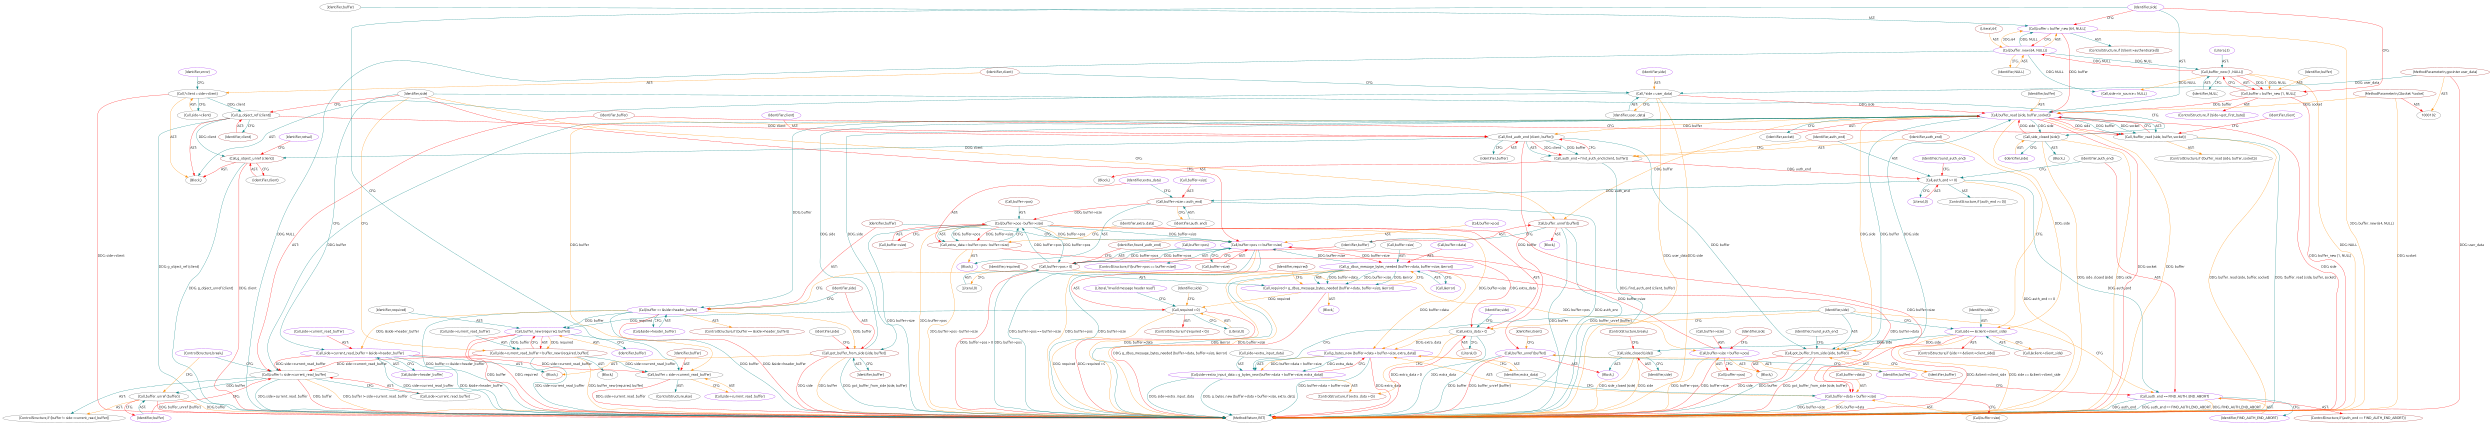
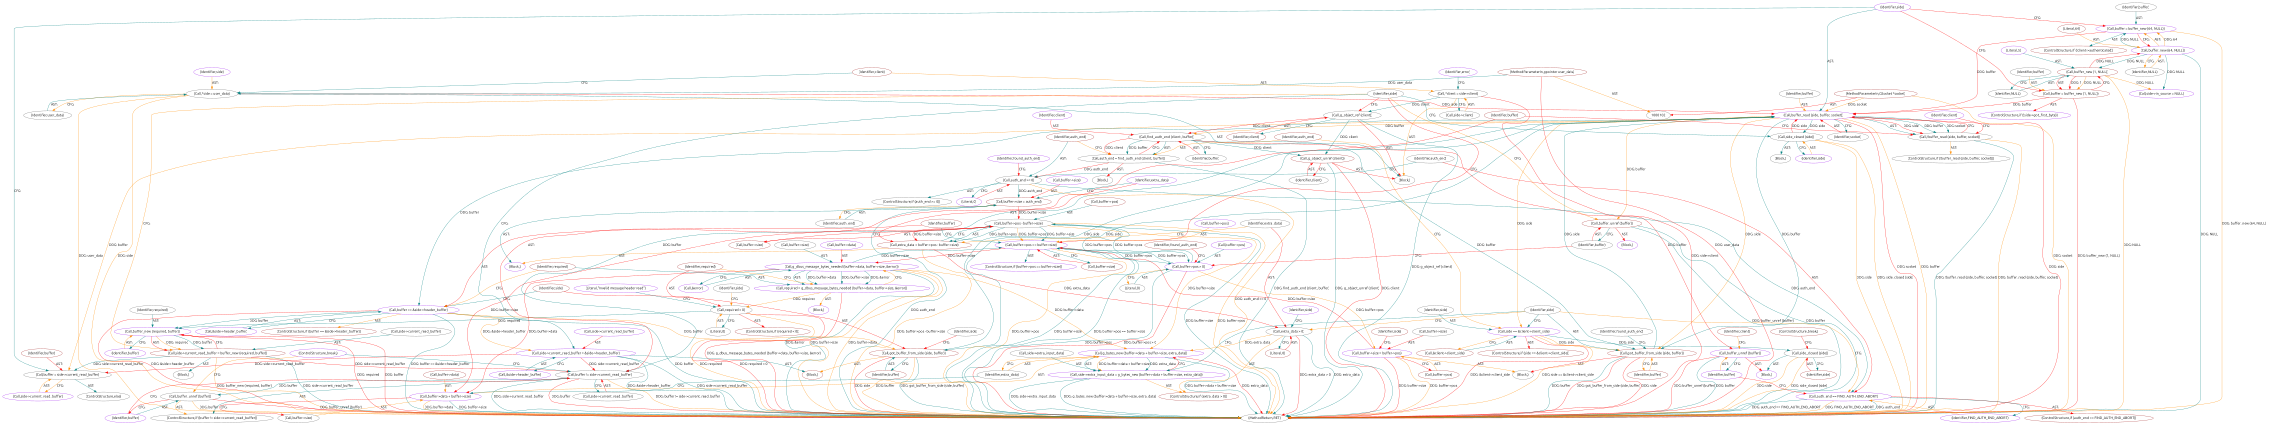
  digraph {
    fontname=Ubuntu
    node [color=gray40 fontname=Ubuntu]
    edge [color=teal fontname=Ubuntu]
    n1 [label="(Call,buffer = side->current_read_buffer)"]
    n2 [label="(MethodReturn,RET)"]
    n3 [color=purple label="(Call,side->current_read_buffer)"]
    n4 [label="(ControlStructure,else)"]
    n5 [color=purple label="(Call,buffer_read (side, buffer, socket))"]
    n6 [label="(Call,buffer != side->current_read_buffer)"]
    n7 [label="(Call,find_auth_end (client, buffer))"]
    n8 [color=brown label="(Call,got_buffer_from_side (side, buffer))"]
    n9 [color=purple label="(Call,side == &client->client_side)"]
    n10 [label="(Call,side_closed (side))"]
    n11 [color=brown label="(Call,got_buffer_from_side (side, buffer))"]
    n12 [color=purple label="(Call,buffer == &side->header_buffer)"]
    n13 [label="(Call,!buffer_read (side, buffer, socket))"]
    n14 [color=brown label="(Call,buffer_unref (buffer))"]
    n15 [label="(Identifier,socket)"]
    n16 [color=brown label="(Call,side->current_read_buffer = buffer_new (required, buffer))"]
    n17 [color=purple label="(Call,buffer_new (required, buffer))"]
    n18 [label="(Block,)"]
    n19 [color=purple label="(Identifier,buffer)"]
    n20 [label="(Call,buffer_unref (buffer))"]
    n21 [label="(ControlStructure,if (buffer != side->current_read_buffer))"]
    n22 [label="(Call,side->current_read_buffer)"]
    n23 [label="(Call,required < 0)"]
    n24 [label="(Literal,0)"]
    n25 [color=brown label="(ControlStructure,if (required < 0))"]
    n26 [color=purple label="(Call,required = g_dbus_message_bytes_needed (buffer->data, buffer->size, &error))"]
    n27 [color=purple label="(Call,g_dbus_message_bytes_needed (buffer->data, buffer->size, &error))"]
    n28 [color=purple label="(Block,)"]
    n29 [color=purple label="(Call,buffer->pos == buffer->size)"]
    n30 [color=purple label="(Call,g_bytes_new (buffer->data + buffer->size, extra_data))"]
    n31 [color=purple label="(Call,buffer->data + buffer->size)"]
    n32 [color=purple label="(Call,&error)"]
-   n33 [color=brown label="(Call,buffer->pos > 0)"]
+   n33 [color=purple label="(Call,buffer->pos > 0)"]
    n34 [color=purple label="(ControlStructure,if (buffer->pos == buffer->size))"]
    n35 [color=brown label="(Call,buffer->size)"]
    n36 [color=purple label="(Call,side->extra_input_data = g_bytes_new (buffer->data + buffer->size, extra_data))"]
    n37 [label="(Identifier,extra_data)"]
    n38 [label="(Call,buffer->size)"]
    n39 [label="(Call,buffer->pos - buffer->size)"]
    n40 [color=purple label="(Call,buffer->size = buffer->pos)"]
    n41 [label="(Literal,0)"]
    n42 [color=brown label="(Call,extra_data = buffer->pos - buffer->size)"]
    n43 [color=brown label="(Call,buffer->size)"]
    n44 [label="(Block,)"]
    n45 [color=brown label="(Call,buffer->pos)"]
    n46 [color=purple label="(Block,)"]
    n47 [label="(Call,extra_data > 0)"]
    n48 [color=brown label="(Call,buffer->size = auth_end)"]
    n49 [label="(Identifier,auth_end)"]
    n50 [label="(Call,auth_end >= 0)"]
    n51 [color=purple label="(Call,auth_end == FIND_AUTH_END_ABORT)"]
    n52 [color=purple label="(Literal,0)"]
    n53 [label="(ControlStructure,if (auth_end >= 0))"]
    n54 [color=brown label="(ControlStructure,if (auth_end == FIND_AUTH_END_ABORT))"]
    n55 [color=purple label="(Identifier,FIND_AUTH_END_ABORT)"]
    n56 [label="(Call,auth_end = find_auth_end (client, buffer))"]
    n57 [label="(Block,)"]
    n58 [color=purple label="(Call,buffer_unref (buffer))"]
    n59 [color=brown label="(Call,g_object_unref (client))"]
    n60 [label="(Identifier,buffer)"]
    n61 [color=brown label="(Identifier,buffer)"]
    n62 [color=purple label="(Block,)"]
    n63 [color=purple label="(Identifier,buffer)"]
    n64 [label="(Block,)"]
    n65 [label="(Identifier,client)"]
    n66 [label="(Call,g_object_ref (client))"]
    n67 [color=brown label="(Identifier,client)"]
    n68 [label="(Call,*client = side->client)"]
    n69 [label="(Call,side->client)"]
    n70 [label="(Call,side_closed (side))"]
    n71 [color=brown label="(ControlStructure,if (side == &client->client_side))"]
    n72 [color=brown label="(Call,&client->client_side)"]
    n73 [label="(Block,)"]
    n74 [color=purple label="(Identifier,side)"]
    n75 [color=brown label="(Identifier,buffer)"]
    n76 [color=brown label="(Block,)"]
    n77 [color=purple label="(Call,side->current_read_buffer = &side->header_buffer)"]
    n78 [color=purple label="(Call,&side->header_buffer)"]
    n79 [color=brown label="(ControlStructure,if (buffer == &side->header_buffer))"]
    n80 [label="(ControlStructure,if (!buffer_read (side, buffer, socket)))"]
    n81 [label="(Identifier,buffer)"]
    n82 [color=purple label="(Block,)"]
    n83 [color=brown label="(Identifier,side)"]
    n84 [label="(Call,*side = user_data)"]
    n85 [label="(Identifier,user_data)"]
    n86 [color=brown label="(MethodParameterIn,gpointer user_data)"]
    1000102
    n88 [color=purple label="(Call,&side->header_buffer)"]
    n89 [color=purple label="(Call,buffer = buffer_new (64, NULL))"]
    n90 [color=purple label="(Call,buffer_new (64, NULL))"]
    n91 [color=brown label="(ControlStructure,if (!client->authenticated))"]
    n92 [color=brown label="(Call,buffer_new (1, NULL))"]
    n93 [color=purple label="(Call,side->in_source = NULL)"]
    n94 [label="(Identifier,NULL)"]
    n95 [color=brown label="(Call,buffer = buffer_new (1, NULL))"]
    n96 [label="(Identifier,NULL)"]
    n97 [color=purple label="(ControlStructure,if (!side->got_first_byte))"]
    n98 [color=brown label="(MethodParameterIn,GSocket *socket)"]
    n99 [color=purple label="(Identifier,buffer)"]
    n100 [color=brown label="(ControlStructure,if (extra_data > 0))"]
    n101 [color=brown label="(Literal,0)"]
    n102 [color=brown label="(Call,buffer->pos)"]
    n103 [label="(Identifier,extra_data)"]
    n104 [color=purple label="(ControlStructure,break;)"]
    n105 [color=brown label="(Identifier,found_auth_end)"]
    n106 [color=brown label="(Identifier,auth_end)"]
    n107 [label="(Identifier,buffer)"]
    n108 [label="(Identifier,side)"]
    n109 [label="(Identifier,auth_end)"]
    n110 [label="(Call,buffer->size)"]
    n111 [color=purple label="(Identifier,found_auth_end)"]
    n112 [color=purple label="(Call,side->current_read_buffer)"]
    n113 [color=purple label="(Call,buffer->data)"]
    n114 [color=brown label="(Identifier,side)"]
    n115 [label="(Identifier,side)"]
    n116 [color=purple label="(Call,buffer->pos)"]
    n117 [color=purple label="(Identifier,side)"]
    n118 [color=purple label="(Literal,5)"]
    n119 [color=brown label="(Identifier,buffer)"]
    n120 [label="(Identifier,buffer)"]
    n121 [color=brown label="(Identifier,client)"]
    n122 [color=brown label="(Identifier,side)"]
    n123 [color=brown label="(ControlStructure,break;)"]
    n124 [label="(Identifier,side)"]
    n125 [color=purple label="(Identifier,side)"]
    n126 [label="(Call,side->extra_input_data)"]
    n127 [label="(Identifier,buffer)"]
    n128 [label="(Identifier,side)"]
    n129 [color=brown label="(Identifier,auth_end)"]
    n130 [color=purple label="(Identifier,client)"]
    n131 [color=purple label="(Identifier,error)"]
    n132 [color=brown label="(Identifier,buffer)"]
    n133 [label="(Identifier,found_auth_end)"]
    n134 [color=brown label="(Identifier,buffer)"]
    n135 [color=purple label="(Identifier,extra_data)"]
    n136 [color=purple label="(Identifier,side)"]
    n137 [label="(Call,buffer->size)"]
    n138 [label="(Identifier,side)"]
    n139 [color=brown label="(Literal,64)"]
    n140 [color=brown label="(Identifier,required)"]
    n141 [color=purple label="(Identifier,client)"]
    n142 [label="(Identifier,required)"]
    n143 [color=brown label="(Call,buffer->data)"]
    n144 [color=purple label="(Call,buffer->size)"]
-   n145 [color=purple label="(Identifier,retval)"]
    n146 [color=purple label="(Literal,\"Invalid message header read\")"]
    n147 [color=brown label="(Identifier,client)"]
    n148 [label="(Call,side->current_read_buffer)"]
    n149 [color=brown label="(Identifier,required)"]
    n150 [color=purple label="(Call,buffer->pos)"]
-   n1 -> n2 [color=red label="DDG: side->current_read_buffer"]
    n1 -> n3 [color=darkorange label="CFG: "]
    n1 -> n4 [label="AST: "]
    n3 -> n1 [color=darkorange label="AST: "]
    n5 -> n1 [color=darkorange label="DDG: buffer"]
    n5 -> n2 [color=red label="DDG: side"]
    n5 -> n2 [color=red label="DDG: socket"]
    n5 -> n2 [color=darkorange label="DDG: buffer"]
    n5 -> n6 [label="DDG: buffer"]
    n5 -> n7 [color=darkorange label="DDG: buffer"]
    n5 -> n8 [color=darkorange label="DDG: side"]
    n5 -> n8 [label="DDG: buffer"]
    n5 -> n9 [color=darkorange label="DDG: side"]
    n5 -> n10 [label="DDG: side"]
    n5 -> n11 [label="DDG: side"]
    n5 -> n12 [label="DDG: buffer"]
    n5 -> n13 [label="AST: "]
    n5 -> n13 [color=red label="DDG: side"]
    n5 -> n13 [label="DDG: buffer"]
    n5 -> n13 [label="DDG: socket"]
    n5 -> n14 [color=darkorange label="DDG: buffer"]
    n5 -> n15 [label="CFG: "]
    n6 -> n2 [color=darkorange label="DDG: buffer != side->current_read_buffer"]
    n6 -> n2 [label="DDG: side->current_read_buffer"]
    n6 -> n2 [color=red label="DDG: buffer"]
    n6 -> n20 [label="DDG: buffer"]
    n6 -> n21 [label="AST: "]
    n6 -> n22 [label="CFG: "]
    n7 -> n8 [label="DDG: buffer"]
    n7 -> n56 [label="AST: "]
    n7 -> n56 [color=red label="DDG: client"]
    n7 -> n56 [label="DDG: buffer"]
    n7 -> n58 [color=red label="DDG: buffer"]
    n7 -> n59 [label="DDG: client"]
    n7 -> n60 [label="CFG: "]
    n8 -> n2 [color=red label="DDG: got_buffer_from_side (side, buffer)"]
    n8 -> n2 [color=red label="DDG: side"]
    n8 -> n2 [label="DDG: buffer"]
    n8 -> n5 [label="DDG: side"]
    n8 -> n44 [color=red label="AST: "]
    n8 -> n61 [color=darkorange label="CFG: "]
    n9 -> n2 [color=red label="DDG: &client->client_side"]
    n9 -> n2 [color=darkorange label="DDG: side == &client->client_side"]
    n9 -> n8 [color=darkorange label="DDG: side"]
    n9 -> n70 [label="DDG: side"]
    n9 -> n71 [color=red label="AST: "]
    n9 -> n72 [color=darkorange label="CFG: "]
    n10 -> n2 [color=darkorange label="DDG: side"]
    n10 -> n2 [color=darkorange label="DDG: side_closed (side)"]
    n10 -> n5 [color=red label="DDG: side"]
    n10 -> n73 [label="AST: "]
    n10 -> n74 [label="CFG: "]
    n11 -> n2 [color=red label="DDG: side"]
    n11 -> n2 [color=darkorange label="DDG: buffer"]
    n11 -> n2 [label="DDG: got_buffer_from_side (side, buffer)"]
    n11 -> n5 [label="DDG: side"]
    n11 -> n75 [label="CFG: "]
    n11 -> n76 [color=darkorange label="AST: "]
    n12 -> n2 [color=red label="DDG: &side->header_buffer"]
    n12 -> n2 [label="DDG: buffer == &side->header_buffer"]
    n12 -> n2 [label="DDG: buffer"]
    n12 -> n11 [color=darkorange label="DDG: buffer"]
    n12 -> n17 [label="DDG: buffer"]
    n12 -> n77 [color=darkorange label="DDG: &side->header_buffer"]
    n12 -> n78 [label="CFG: "]
    n12 -> n79 [color=darkorange label="AST: "]
    n13 -> n2 [color=darkorange label="DDG: buffer_read (side, buffer, socket)"]
    n13 -> n2 [label="DDG: !buffer_read (side, buffer, socket)"]
    n13 -> n5 [color=red label="CFG: "]
    n13 -> n80 [color=darkorange label="AST: "]
    n14 -> n2 [label="DDG: buffer"]
    n14 -> n2 [label="DDG: buffer_unref (buffer)"]
    n14 -> n81 [label="CFG: "]
    n14 -> n82 [color=red label="AST: "]
    n15 -> n5 [color=red label="AST: "]
    n16 -> n1 [label="DDG: side->current_read_buffer"]
    n16 -> n2 [label="DDG: side->current_read_buffer"]
    n16 -> n2 [color=darkorange label="DDG: buffer_new (required, buffer)"]
    n16 -> n6 [color=red label="DDG: side->current_read_buffer"]
    n16 -> n17 [color=red label="CFG: "]
    n16 -> n18 [label="AST: "]
    n17 -> n2 [color=red label="DDG: required"]
    n17 -> n2 [color=red label="DDG: buffer"]
    n17 -> n16 [color=red label="AST: "]
    n17 -> n16 [color=darkorange label="DDG: required"]
    n17 -> n16 [label="DDG: buffer"]
    n17 -> n19 [label="CFG: "]
    n19 -> n17 [color=darkorange label="AST: "]
    n20 -> n2 [color=red label="DDG: buffer_unref (buffer)"]
    n20 -> n2 [color=darkorange label="DDG: buffer"]
    n20 -> n21 [color=darkorange label="AST: "]
    n20 -> n99 [color=red label="CFG: "]
    n22 -> n6 [color=red label="AST: "]
    n23 -> n2 [color=red label="DDG: required < 0"]
    n23 -> n2 [color=darkorange label="DDG: required"]
    n23 -> n17 [label="DDG: required"]
    n23 -> n24 [label="CFG: "]
    n23 -> n25 [color=red label="AST: "]
    n24 -> n23 [color=darkorange label="AST: "]
    n26 -> n2 [color=red label="DDG: g_dbus_message_bytes_needed (buffer->data, buffer->size, &error)"]
    n26 -> n23 [color=darkorange label="DDG: required"]
    n26 -> n27 [color=darkorange label="CFG: "]
    n26 -> n28 [color=darkorange label="AST: "]
    n27 -> n2 [label="DDG: &error"]
    n27 -> n2 [color=darkorange label="DDG: buffer->size"]
    n27 -> n2 [color=darkorange label="DDG: buffer->data"]
    n27 -> n26 [label="AST: "]
    n27 -> n26 [label="DDG: buffer->data"]
    n27 -> n26 [label="DDG: buffer->size"]
    n27 -> n26 [label="DDG: &error"]
    n27 -> n29 [label="DDG: buffer->size"]
    n27 -> n30 [color=darkorange label="DDG: buffer->data"]
    n27 -> n31 [color=red label="DDG: buffer->data"]
    n27 -> n32 [label="CFG: "]
    n29 -> n2 [label="DDG: buffer->size"]
    n29 -> n2 [label="DDG: buffer->pos == buffer->size"]
    n29 -> n2 [color=darkorange label="DDG: buffer->pos"]
    n29 -> n27 [color=red label="DDG: buffer->size"]
    n29 -> n33 [label="DDG: buffer->pos"]
    n29 -> n34 [label="AST: "]
    n29 -> n35 [label="CFG: "]
    n30 -> n2 [label="DDG: buffer->data + buffer->size"]
    n30 -> n2 [color=red label="DDG: extra_data"]
    n30 -> n36 [label="AST: "]
    n30 -> n36 [color=darkorange label="DDG: buffer->data + buffer->size"]
    n30 -> n36 [label="DDG: extra_data"]
    n30 -> n37 [color=darkorange label="CFG: "]
    n31 -> n2 [color=darkorange label="DDG: buffer->data"]
    n31 -> n2 [label="DDG: buffer->size"]
    n31 -> n30 [color=darkorange label="AST: "]
    n31 -> n38 [color=red label="CFG: "]
    n32 -> n27 [label="AST: "]
    n33 -> n2 [label="DDG: buffer->pos"]
    n33 -> n2 [color=red label="DDG: buffer->pos > 0"]
    n33 -> n29 [label="DDG: buffer->pos"]
    n33 -> n39 [label="DDG: buffer->pos"]
    n33 -> n40 [color=darkorange label="DDG: buffer->pos"]
    n33 -> n41 [color=darkorange label="CFG: "]
    n35 -> n29 [color=red label="AST: "]
    n36 -> n2 [label="DDG: side->extra_input_data"]
    n36 -> n2 [label="DDG: g_bytes_new (buffer->data + buffer->size, extra_data)"]
    n36 -> n30 [color=red label="CFG: "]
    n36 -> n100 [color=darkorange label="AST: "]
    n37 -> n30 [color=darkorange label="AST: "]
    n37 -> n31 [label="CFG: "]
    n38 -> n31 [color=darkorange label="AST: "]
    n39 -> n2 [label="DDG: buffer->size"]
    n39 -> n2 [color=darkorange label="DDG: buffer->pos"]
    n39 -> n29 [color=darkorange label="DDG: buffer->pos"]
    n39 -> n29 [label="DDG: buffer->size"]
    n39 -> n30 [color=darkorange label="DDG: buffer->size"]
    n39 -> n31 [color=red label="DDG: buffer->size"]
    n39 -> n33 [label="DDG: buffer->pos"]
    n39 -> n42 [label="AST: "]
    n39 -> n42 [label="DDG: buffer->pos"]
    n39 -> n42 [color=red label="DDG: buffer->size"]
    n39 -> n43 [color=red label="CFG: "]
    n40 -> n2 [color=darkorange label="DDG: buffer->pos"]
    n40 -> n2 [color=red label="DDG: buffer->size"]
    n40 -> n29 [color=red label="DDG: buffer->size"]
    n40 -> n44 [color=darkorange label="AST: "]
    n40 -> n45 [color=red label="CFG: "]
    n41 -> n33 [label="AST: "]
    n42 -> n2 [color=darkorange label="DDG: buffer->pos - buffer->size"]
    n42 -> n39 [label="CFG: "]
    n42 -> n46 [color=darkorange label="AST: "]
    n42 -> n47 [color=red label="DDG: extra_data"]
    n43 -> n39 [color=red label="AST: "]
    n45 -> n40 [color=darkorange label="AST: "]
    n47 -> n2 [label="DDG: extra_data"]
    n47 -> n2 [color=red label="DDG: extra_data > 0"]
    n47 -> n30 [color=darkorange label="DDG: extra_data"]
-   n47 -> n100 [color=darkorange label="CFG: "]
+   n47 -> n100 [color=darkorange label="AST: "]
    n47 -> n101 [label="CFG: "]
    n48 -> n2 [label="DDG: auth_end"]
    n48 -> n39 [color=red label="DDG: buffer->size"]
    n48 -> n46 [label="AST: "]
    n48 -> n49 [color=darkorange label="CFG: "]
    n49 -> n48 [label="AST: "]
    n50 -> n2 [color=darkorange label="DDG: auth_end >= 0"]
    n50 -> n48 [label="DDG: auth_end"]
    n50 -> n51 [label="DDG: auth_end"]
    n50 -> n52 [label="CFG: "]
    n50 -> n53 [label="AST: "]
    n51 -> n2 [label="DDG: auth_end"]
    n51 -> n2 [label="DDG: auth_end == FIND_AUTH_END_ABORT"]
    n51 -> n2 [color=darkorange label="DDG: FIND_AUTH_END_ABORT"]
    n51 -> n54 [color=red label="AST: "]
    n51 -> n55 [label="CFG: "]
    n52 -> n50 [color=red label="AST: "]
    n55 -> n51 [color=darkorange label="AST: "]
    n56 -> n2 [label="DDG: find_auth_end (client, buffer)"]
    n56 -> n7 [color=red label="CFG: "]
    n56 -> n50 [color=red label="DDG: auth_end"]
    n56 -> n57 [color=red label="AST: "]
    n58 -> n2 [color=red label="DDG: buffer_unref (buffer)"]
    n58 -> n2 [label="DDG: buffer"]
    n58 -> n62 [color=red label="AST: "]
    n58 -> n63 [label="CFG: "]
    n59 -> n2 [color=red label="DDG: client"]
    n59 -> n2 [label="DDG: g_object_unref (client)"]
    n59 -> n64 [color=red label="AST: "]
    n59 -> n65 [color=red label="CFG: "]
    n60 -> n7 [color=red label="AST: "]
    n61 -> n8 [color=darkorange label="AST: "]
    n63 -> n51 [color=red label="CFG: "]
    n63 -> n58 [color=darkorange label="AST: "]
    n65 -> n59 [color=red label="AST: "]
    n66 -> n2 [label="DDG: g_object_ref (client)"]
    n66 -> n7 [color=red label="DDG: client"]
    n66 -> n59 [label="DDG: client"]
    n66 -> n64 [color=red label="AST: "]
    n66 -> n67 [label="CFG: "]
    n67 -> n66 [color=red label="AST: "]
    n68 -> n2 [color=red label="DDG: side->client"]
    n68 -> n64 [color=darkorange label="AST: "]
    n68 -> n66 [label="DDG: client"]
    n68 -> n69 [label="CFG: "]
    n69 -> n68 [color=darkorange label="AST: "]
    n70 -> n2 [color=darkorange label="DDG: side"]
    n70 -> n2 [color=darkorange label="DDG: side_closed (side)"]
    n70 -> n62 [label="AST: "]
    n70 -> n83 [label="CFG: "]
    n72 -> n9 [label="AST: "]
    n74 -> n10 [color=darkorange label="AST: "]
    n75 -> n11 [label="AST: "]
    n77 -> n1 [color=red label="DDG: side->current_read_buffer"]
    n77 -> n2 [label="DDG: &side->header_buffer"]
    n77 -> n2 [label="DDG: side->current_read_buffer"]
    n77 -> n6 [color=red label="DDG: side->current_read_buffer"]
    n77 -> n76 [label="AST: "]
    n77 -> n88 [label="CFG: "]
    n78 -> n12 [label="AST: "]
    n81 -> n14 [color=red label="AST: "]
    n81 -> n33 [color=red label="CFG: "]
    n83 -> n70 [color=red label="AST: "]
    n84 -> n2 [color=darkorange label="DDG: user_data"]
    n84 -> n2 [color=darkorange label="DDG: side"]
    n84 -> n5 [color=red label="DDG: side"]
    n84 -> n64 [label="AST: "]
    n84 -> n85 [color=darkorange label="CFG: "]
    n85 -> n84 [label="AST: "]
    n86 -> n2 [color=red label="DDG: user_data"]
    n86 -> n84 [label="DDG: user_data"]
    n86 -> 1000102 [color=darkorange label="AST: "]
    n88 -> n77 [label="AST: "]
    n89 -> n2 [color=darkorange label="DDG: buffer_new (64, NULL)"]
    n89 -> n5 [color=red label="DDG: buffer"]
    n89 -> n90 [color=red label="CFG: "]
    n89 -> n91 [label="AST: "]
    n90 -> n2 [label="DDG: NULL"]
    n90 -> n89 [color=darkorange label="AST: "]
    n90 -> n89 [color=darkorange label="DDG: 64"]
    n90 -> n89 [label="DDG: NULL"]
    n90 -> n92 [label="DDG: NULL"]
    n90 -> n93 [label="DDG: NULL"]
    n90 -> n94 [color=darkorange label="CFG: "]
    n92 -> n2 [color=darkorange label="DDG: NULL"]
    n92 -> n90 [color=red label="DDG: NULL"]
    n92 -> n93 [color=darkorange label="DDG: NULL"]
    n92 -> n95 [color=red label="AST: "]
    n92 -> n95 [color=red label="DDG: 1"]
    n92 -> n95 [color=darkorange label="DDG: NULL"]
    n92 -> n96 [label="CFG: "]
    n94 -> n90 [color=darkorange label="AST: "]
    n95 -> n2 [color=red label="DDG: buffer_new (1, NULL)"]
    n95 -> n5 [color=red label="DDG: buffer"]
    n95 -> n92 [color=red label="CFG: "]
    n95 -> n97 [color=red label="AST: "]
    n96 -> n92 [label="AST: "]
    n98 -> n2 [color=darkorange label="DDG: socket"]
    n98 -> n5 [color=darkorange label="DDG: socket"]
    n98 -> 1000102 [color=red label="AST: "]
    n99 -> n6 [color=red label="CFG: "]
    n99 -> n20 [label="AST: "]
    n101 -> n47 [color=red label="AST: "]
    n102 -> n39 [label="AST: "]
    n103 -> n42 [color=darkorange label="CFG: "]
    n103 -> n47 [color=red label="AST: "]
    n104 -> n6 [label="CFG: "]
    n104 -> n20 [color=darkorange label="CFG: "]
    n105 -> n33 [color=red label="CFG: "]
    n106 -> n9 [color=darkorange label="CFG: "]
    n106 -> n56 [color=darkorange label="AST: "]
    n107 -> n5 [color=darkorange label="AST: "]
    n108 -> n8 [label="AST: "]
    n108 -> n9 [label="CFG: "]
    n108 -> n36 [label="CFG: "]
    n108 -> n47 [color=darkorange label="CFG: "]
    n108 -> n51 [color=darkorange label="CFG: "]
    n109 -> n50 [label="CFG: "]
    n109 -> n51 [color=red label="AST: "]
    n110 -> n40 [color=red label="AST: "]
    n111 -> n50 [color=red label="CFG: "]
    n112 -> n77 [color=red label="AST: "]
    n113 -> n27 [color=red label="AST: "]
    n114 -> n11 [color=red label="AST: "]
    n114 -> n12 [label="CFG: "]
    n115 -> n11 [color=red label="CFG: "]
    n116 -> n33 [label="AST: "]
    n117 -> n47 [label="CFG: "]
    n118 -> n92 [label="AST: "]
    n119 -> n6 [color=red label="AST: "]
    n119 -> n13 [color=red label="CFG: "]
    n120 -> n95 [color=darkorange label="AST: "]
    n121 -> n58 [color=darkorange label="CFG: "]
    n122 -> n40 [color=red label="CFG: "]
    n123 -> n70 [color=red label="CFG: "]
    n124 -> n10 [label="CFG: "]
    n124 -> n14 [color=darkorange label="CFG: "]
    n124 -> n16 [color=darkorange label="CFG: "]
    n124 -> n29 [color=red label="CFG: "]
    n124 -> n66 [color=red label="CFG: "]
    n124 -> n77 [label="CFG: "]
    n125 -> n1 [label="CFG: "]
    n125 -> n5 [label="AST: "]
    n125 -> n89 [color=red label="CFG: "]
    n125 -> n95 [color=red label="CFG: "]
    n126 -> n36 [label="AST: "]
    n127 -> n89 [label="AST: "]
    n128 -> n9 [label="AST: "]
    n129 -> n50 [label="AST: "]
    n129 -> n56 [color=darkorange label="CFG: "]
    n130 -> n7 [color=red label="AST: "]
    n131 -> n68 [label="CFG: "]
    n132 -> n1 [color=red label="AST: "]
    n133 -> n8 [label="CFG: "]
    n134 -> n12 [color=red label="AST: "]
    n134 -> n29 [label="CFG: "]
    n135 -> n42 [color=red label="AST: "]
    n135 -> n48 [label="CFG: "]
    n136 -> n84 [color=darkorange label="AST: "]
    n137 -> n27 [label="AST: "]
    n138 -> n23 [color=darkorange label="CFG: "]
    n139 -> n90 [color=darkorange label="AST: "]
    n140 -> n12 [color=darkorange label="CFG: "]
    n140 -> n26 [label="AST: "]
    n141 -> n13 [color=red label="CFG: "]
    n142 -> n17 [label="AST: "]
    n143 -> n31 [color=darkorange label="AST: "]
    n144 -> n48 [color=red label="AST: "]
-   n145 -> n59 [color=red label="CFG: "]
    n146 -> n23 [label="CFG: "]
    n147 -> n68 [color=darkorange label="AST: "]
    n147 -> n84 [label="CFG: "]
    n148 -> n16 [label="AST: "]
    n149 -> n23 [color=red label="AST: "]
    n149 -> n26 [color=darkorange label="CFG: "]
    n150 -> n29 [color=darkorange label="AST: "]
  }
